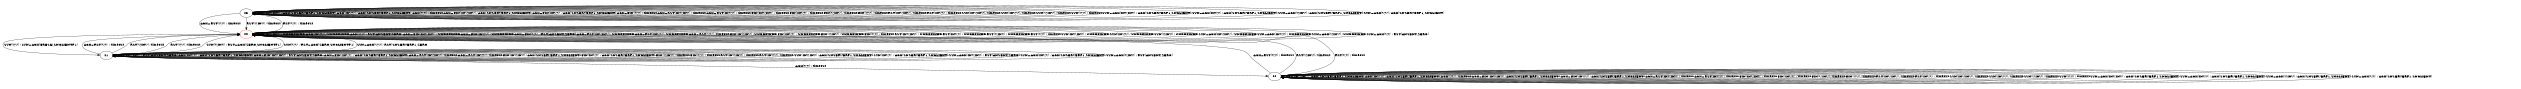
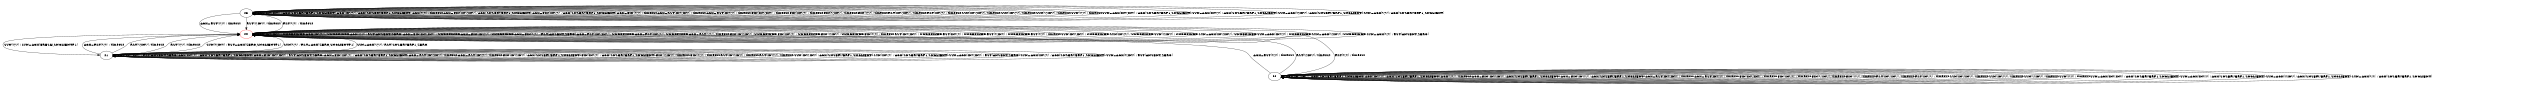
  digraph {
    n1 [color=red label=s0]
    n2 [label=s1]
    n3 [label=s2]
    n4 [label=s3]
    n1 -> n1 [label=<<table border="0" cellpadding="1" cellspacing="0"><tr><td>ACK(INV,INV)</td><td>/</td><td>UNDEFINED</td></tr></table>>]
    n1 -> n1 [label=<<table border="0" cellpadding="1" cellspacing="0"><tr><td>ACK(INV,V)</td><td>/</td><td>UNDEFINED</td></tr></table>>]
    n1 -> n1 [label=<<table border="0" cellpadding="1" cellspacing="0"><tr><td>ACK(V,V)</td><td>/</td><td>RST(ANSENT,ZERO)</td></tr></table>>]
    n1 -> n1 [label=<<table border="0" cellpadding="1" cellspacing="0"><tr><td>ACK+FIN(INV,INV)</td><td>/</td><td>UNDEFINED</td></tr></table>>]
    n1 -> n1 [label=<<table border="0" cellpadding="1" cellspacing="0"><tr><td>ACK+FIN(INV,V)</td><td>/</td><td>UNDEFINED</td></tr></table>>]
    n1 -> n1 [label=<<table border="0" cellpadding="1" cellspacing="0"><tr><td>ACK+FIN(V,V)</td><td>/</td><td>RST(ANSENT,ZERO)</td></tr></table>>]
    n1 -> n1 [label=<<table border="0" cellpadding="1" cellspacing="0"><tr><td>ACK+RST(INV,INV)</td><td>/</td><td>UNDEFINED</td></tr></table>>]
    n1 -> n1 [label=<<table border="0" cellpadding="1" cellspacing="0"><tr><td>ACK+RST(INV,V)</td><td>/</td><td>UNDEFINED</td></tr></table>>]
    n1 -> n1 [label=<<table border="0" cellpadding="1" cellspacing="0"><tr><td>ACK+RST(V,V)</td><td>/</td><td>timeout</td></tr></table>>]
    n1 -> n1 [label=<<table border="0" cellpadding="1" cellspacing="0"><tr><td>FIN(INV,INV)</td><td>/</td><td>UNDEFINED</td></tr></table>>]
    n1 -> n1 [label=<<table border="0" cellpadding="1" cellspacing="0"><tr><td>FIN(INV,V)</td><td>/</td><td>UNDEFINED</td></tr></table>>]
    n1 -> n1 [label=<<table border="0" cellpadding="1" cellspacing="0"><tr><td>FIN(V,INV)</td><td>/</td><td>UNDEFINED</td></tr></table>>]
    n1 -> n1 [label=<<table border="0" cellpadding="1" cellspacing="0"><tr><td>FIN(V,V)</td><td>/</td><td>timeout</td></tr></table>>]
    n1 -> n1 [label=<<table border="0" cellpadding="1" cellspacing="0"><tr><td>RST(INV,INV)</td><td>/</td><td>UNDEFINED</td></tr></table>>]
    n1 -> n1 [label=<<table border="0" cellpadding="1" cellspacing="0"><tr><td>RST(INV,V)</td><td>/</td><td>UNDEFINED</td></tr></table>>]
    n1 -> n1 [label=<<table border="0" cellpadding="1" cellspacing="0"><tr><td>RST(V,INV)</td><td>/</td><td>UNDEFINED</td></tr></table>>]
    n1 -> n1 [label=<<table border="0" cellpadding="1" cellspacing="0"><tr><td>RST(V,V)</td><td>/</td><td>timeout</td></tr></table>>]
    n1 -> n1 [label=<<table border="0" cellpadding="1" cellspacing="0"><tr><td>SYN(INV,INV)</td><td>/</td><td>UNDEFINED</td></tr></table>>]
    n1 -> n1 [label=<<table border="0" cellpadding="1" cellspacing="0"><tr><td>SYN(INV,V)</td><td>/</td><td>UNDEFINED</td></tr></table>>]
    n1 -> n1 [label=<<table border="0" cellpadding="1" cellspacing="0"><tr><td>SYN(V,INV)</td><td>/</td><td>UNDEFINED</td></tr></table>>]
    n1 -> n1 [label=<<table border="0" cellpadding="1" cellspacing="0"><tr><td>SYN+ACK(INV,INV)</td><td>/</td><td>UNDEFINED</td></tr></table>>]
    n1 -> n1 [label=<<table border="0" cellpadding="1" cellspacing="0"><tr><td>SYN+ACK(INV,V)</td><td>/</td><td>UNDEFINED</td></tr></table>>]
    n1 -> n1 [label=<<table border="0" cellpadding="1" cellspacing="0"><tr><td>SYN+ACK(V,INV)</td><td>/</td><td>UNDEFINED</td></tr></table>>]
    n1 -> n1 [label=<<table border="0" cellpadding="1" cellspacing="0"><tr><td>SYN+ACK(V,V)</td><td>/</td><td>RST(ANSENT,ZERO)</td></tr></table>>]
    n1 -> n2 [label=<<table border="0" cellpadding="1" cellspacing="0"><tr><td>SYN(V,V)</td><td>/</td><td>SYN+ACK(FRESH,SNCLIENTP1)</td></tr></table>>]
    n2 -> n1 [label=<<table border="0" cellpadding="1" cellspacing="0"><tr><td>ACK+RST(V,V)</td><td>/</td><td>timeout</td></tr></table>>]
    n2 -> n1 [label=<<table border="0" cellpadding="1" cellspacing="0"><tr><td>RST(V,INV)</td><td>/</td><td>timeout</td></tr></table>>]
    n2 -> n1 [label=<<table border="0" cellpadding="1" cellspacing="0"><tr><td>RST(V,V)</td><td>/</td><td>timeout</td></tr></table>>]
    n2 -> n1 [label=<<table border="0" cellpadding="1" cellspacing="0"><tr><td>SYN(V,INV)</td><td>/</td><td>RST+ACK(ZERO,SNCLIENTP1)</td></tr></table>>]
    n2 -> n1 [label=<<table border="0" cellpadding="1" cellspacing="0"><tr><td>SYN(V,V)</td><td>/</td><td>RST+ACK(ZERO,SNCLIENTP1)</td></tr></table>>]
    n2 -> n1 [label=<<table border="0" cellpadding="1" cellspacing="0"><tr><td>SYN+ACK(V,V)</td><td>/</td><td>RST(SNSERVERP1,ZERO)</td></tr></table>>]
    n2 -> n2 [label=<<table border="0" cellpadding="1" cellspacing="0"><tr><td>ACK(INV,INV)</td><td>/</td><td>RST(ANSENT,ZERO)</td></tr></table>>]
    n2 -> n2 [label=<<table border="0" cellpadding="1" cellspacing="0"><tr><td>ACK(INV,V)</td><td>/</td><td>ACK(SNSERVERP1,SNCLIENT)</td></tr></table>>]
    n2 -> n2 [label=<<table border="0" cellpadding="1" cellspacing="0"><tr><td>ACK+FIN(INV,INV)</td><td>/</td><td>RST(ANSENT,ZERO)</td></tr></table>>]
    n2 -> n2 [label=<<table border="0" cellpadding="1" cellspacing="0"><tr><td>ACK+FIN(INV,V)</td><td>/</td><td>ACK(SNSERVERP1,SNCLIENT)</td></tr></table>>]
    n2 -> n2 [label=<<table border="0" cellpadding="1" cellspacing="0"><tr><td>ACK+RST(INV,INV)</td><td>/</td><td>timeout</td></tr></table>>]
    n2 -> n2 [label=<<table border="0" cellpadding="1" cellspacing="0"><tr><td>ACK+RST(INV,V)</td><td>/</td><td>timeout</td></tr></table>>]
    n2 -> n2 [label=<<table border="0" cellpadding="1" cellspacing="0"><tr><td>FIN(INV,INV)</td><td>/</td><td>ACK(SNSERVERP1,SNCLIENT)</td></tr></table>>]
    n2 -> n2 [label=<<table border="0" cellpadding="1" cellspacing="0"><tr><td>FIN(INV,V)</td><td>/</td><td>ACK(SNSERVERP1,SNCLIENT)</td></tr></table>>]
    n2 -> n2 [label=<<table border="0" cellpadding="1" cellspacing="0"><tr><td>FIN(V,INV)</td><td>/</td><td>timeout</td></tr></table>>]
    n2 -> n2 [label=<<table border="0" cellpadding="1" cellspacing="0"><tr><td>FIN(V,V)</td><td>/</td><td>timeout</td></tr></table>>]
    n2 -> n2 [label=<<table border="0" cellpadding="1" cellspacing="0"><tr><td>RST(INV,INV)</td><td>/</td><td>timeout</td></tr></table>>]
    n2 -> n2 [label=<<table border="0" cellpadding="1" cellspacing="0"><tr><td>RST(INV,V)</td><td>/</td><td>timeout</td></tr></table>>]
    n2 -> n2 [label=<<table border="0" cellpadding="1" cellspacing="0"><tr><td>SYN(INV,INV)</td><td>/</td><td>ACK(SNSERVERP1,SNCLIENT)</td></tr></table>>]
    n2 -> n2 [label=<<table border="0" cellpadding="1" cellspacing="0"><tr><td>SYN(INV,V)</td><td>/</td><td>ACK(SNSERVERP1,SNCLIENT)</td></tr></table>>]
    n2 -> n2 [label=<<table border="0" cellpadding="1" cellspacing="0"><tr><td>SYN+ACK(INV,INV)</td><td>/</td><td>RST(ANSENT,ZERO)</td></tr></table>>]
    n2 -> n2 [label=<<table border="0" cellpadding="1" cellspacing="0"><tr><td>SYN+ACK(INV,V)</td><td>/</td><td>ACK(SNSERVERP1,SNCLIENT)</td></tr></table>>]
    n2 -> n2 [label=<<table border="0" cellpadding="1" cellspacing="0"><tr><td>SYN+ACK(V,INV)</td><td>/</td><td>RST(ANSENT,ZERO)</td></tr></table>>]
-   n2 -> n3 [label=<<table border="0" cellpadding="1" cellspacing="0"><tr><td>ACK(V,V)</td><td>/</td><td>timeout</td></tr></table>>]
    n3 -> n1 [label=<<table border="0" cellpadding="1" cellspacing="0"><tr><td>ACK+RST(V,V)</td><td>/</td><td>timeout</td></tr></table>>]
    n3 -> n1 [label=<<table border="0" cellpadding="1" cellspacing="0"><tr><td>RST(V,INV)</td><td>/</td><td>timeout</td></tr></table>>]
    n3 -> n1 [label=<<table border="0" cellpadding="1" cellspacing="0"><tr><td>RST(V,V)</td><td>/</td><td>timeout</td></tr></table>>]
    n3 -> n3 [label=<<table border="0" cellpadding="1" cellspacing="0"><tr><td>ACK(INV,INV)</td><td>/</td><td>ACK(SNSERVERP1,SNCLIENT)</td></tr></table>>]
    n3 -> n3 [label=<<table border="0" cellpadding="1" cellspacing="0"><tr><td>ACK(INV,V)</td><td>/</td><td>ACK(SNSERVERP1,SNCLIENT)</td></tr></table>>]
    n3 -> n3 [label=<<table border="0" cellpadding="1" cellspacing="0"><tr><td>ACK(V,V)</td><td>/</td><td>timeout</td></tr></table>>]
    n3 -> n3 [label=<<table border="0" cellpadding="1" cellspacing="0"><tr><td>ACK+FIN(INV,INV)</td><td>/</td><td>ACK(SNSERVERP1,SNCLIENT)</td></tr></table>>]
    n3 -> n3 [label=<<table border="0" cellpadding="1" cellspacing="0"><tr><td>ACK+FIN(INV,V)</td><td>/</td><td>ACK(SNSERVERP1,SNCLIENT)</td></tr></table>>]
    n3 -> n3 [label=<<table border="0" cellpadding="1" cellspacing="0"><tr><td>ACK+RST(INV,INV)</td><td>/</td><td>timeout</td></tr></table>>]
    n3 -> n3 [label=<<table border="0" cellpadding="1" cellspacing="0"><tr><td>ACK+RST(INV,V)</td><td>/</td><td>timeout</td></tr></table>>]
    n3 -> n3 [label=<<table border="0" cellpadding="1" cellspacing="0"><tr><td>FIN(INV,INV)</td><td>/</td><td>timeout</td></tr></table>>]
    n3 -> n3 [label=<<table border="0" cellpadding="1" cellspacing="0"><tr><td>FIN(INV,V)</td><td>/</td><td>timeout</td></tr></table>>]
    n3 -> n3 [label=<<table border="0" cellpadding="1" cellspacing="0"><tr><td>FIN(V,INV)</td><td>/</td><td>timeout</td></tr></table>>]
    n3 -> n3 [label=<<table border="0" cellpadding="1" cellspacing="0"><tr><td>FIN(V,V)</td><td>/</td><td>timeout</td></tr></table>>]
    n3 -> n3 [label=<<table border="0" cellpadding="1" cellspacing="0"><tr><td>RST(INV,INV)</td><td>/</td><td>timeout</td></tr></table>>]
    n3 -> n3 [label=<<table border="0" cellpadding="1" cellspacing="0"><tr><td>RST(INV,V)</td><td>/</td><td>timeout</td></tr></table>>]
    n3 -> n3 [label=<<table border="0" cellpadding="1" cellspacing="0"><tr><td>SYN(INV,INV)</td><td>/</td><td>timeout</td></tr></table>>]
    n3 -> n3 [label=<<table border="0" cellpadding="1" cellspacing="0"><tr><td>SYN(INV,V)</td><td>/</td><td>timeout</td></tr></table>>]
    n3 -> n3 [label=<<table border="0" cellpadding="1" cellspacing="0"><tr><td>SYN(V,INV)</td><td>/</td><td>timeout</td></tr></table>>]
    n3 -> n3 [label=<<table border="0" cellpadding="1" cellspacing="0"><tr><td>SYN(V,V)</td><td>/</td><td>timeout</td></tr></table>>]
    n3 -> n3 [label=<<table border="0" cellpadding="1" cellspacing="0"><tr><td>SYN+ACK(INV,INV)</td><td>/</td><td>ACK(SNSERVERP1,SNCLIENT)</td></tr></table>>]
    n3 -> n3 [label=<<table border="0" cellpadding="1" cellspacing="0"><tr><td>SYN+ACK(INV,V)</td><td>/</td><td>ACK(SNSERVERP1,SNCLIENT)</td></tr></table>>]
    n3 -> n3 [label=<<table border="0" cellpadding="1" cellspacing="0"><tr><td>SYN+ACK(V,INV)</td><td>/</td><td>ACK(SNSERVERP1,SNCLIENT)</td></tr></table>>]
    n3 -> n3 [label=<<table border="0" cellpadding="1" cellspacing="0"><tr><td>SYN+ACK(V,V)</td><td>/</td><td>ACK(SNSERVERP1,SNCLIENT)</td></tr></table>>]
    n4 -> n1 [label=<<table border="0" cellpadding="1" cellspacing="0"><tr><td>ACK+RST(V,V)</td><td>/</td><td>timeout</td></tr></table>>]
    n4 -> n1 [label=<<table border="0" cellpadding="1" cellspacing="0"><tr><td>RST(V,INV)</td><td>/</td><td>timeout</td></tr></table>>]
    n4 -> n1 [label=<<table border="0" cellpadding="1" cellspacing="0"><tr><td>RST(V,V)</td><td>/</td><td>timeout</td></tr></table>>]
    n4 -> n4 [label=<<table border="0" cellpadding="1" cellspacing="0"><tr><td>ACK(INV,INV)</td><td>/</td><td>ACK(SNSERVERP1,SNCLIENT)</td></tr></table>>]
    n4 -> n4 [label=<<table border="0" cellpadding="1" cellspacing="0"><tr><td>ACK(INV,V)</td><td>/</td><td>ACK(SNSERVERP1,SNCLIENT)</td></tr></table>>]
    n4 -> n4 [label=<<table border="0" cellpadding="1" cellspacing="0"><tr><td>ACK(V,V)</td><td>/</td><td>timeout</td></tr></table>>]
    n4 -> n4 [label=<<table border="0" cellpadding="1" cellspacing="0"><tr><td>ACK+FIN(INV,INV)</td><td>/</td><td>ACK(SNSERVERP1,SNCLIENT)</td></tr></table>>]
    n4 -> n4 [label=<<table border="0" cellpadding="1" cellspacing="0"><tr><td>ACK+FIN(INV,V)</td><td>/</td><td>ACK(SNSERVERP1,SNCLIENT)</td></tr></table>>]
    n4 -> n4 [label=<<table border="0" cellpadding="1" cellspacing="0"><tr><td>ACK+FIN(V,V)</td><td>/</td><td>timeout</td></tr></table>>]
    n4 -> n4 [label=<<table border="0" cellpadding="1" cellspacing="0"><tr><td>ACK+RST(INV,INV)</td><td>/</td><td>timeout</td></tr></table>>]
    n4 -> n4 [label=<<table border="0" cellpadding="1" cellspacing="0"><tr><td>ACK+RST(INV,V)</td><td>/</td><td>timeout</td></tr></table>>]
    n4 -> n4 [label=<<table border="0" cellpadding="1" cellspacing="0"><tr><td>FIN(INV,INV)</td><td>/</td><td>timeout</td></tr></table>>]
    n4 -> n4 [label=<<table border="0" cellpadding="1" cellspacing="0"><tr><td>FIN(INV,V)</td><td>/</td><td>timeout</td></tr></table>>]
    n4 -> n4 [label=<<table border="0" cellpadding="1" cellspacing="0"><tr><td>FIN(V,INV)</td><td>/</td><td>timeout</td></tr></table>>]
    n4 -> n4 [label=<<table border="0" cellpadding="1" cellspacing="0"><tr><td>FIN(V,V)</td><td>/</td><td>timeout</td></tr></table>>]
    n4 -> n4 [label=<<table border="0" cellpadding="1" cellspacing="0"><tr><td>RST(INV,INV)</td><td>/</td><td>timeout</td></tr></table>>]
    n4 -> n4 [label=<<table border="0" cellpadding="1" cellspacing="0"><tr><td>RST(INV,V)</td><td>/</td><td>timeout</td></tr></table>>]
    n4 -> n4 [label=<<table border="0" cellpadding="1" cellspacing="0"><tr><td>SYN(INV,INV)</td><td>/</td><td>timeout</td></tr></table>>]
    n4 -> n4 [label=<<table border="0" cellpadding="1" cellspacing="0"><tr><td>SYN(INV,V)</td><td>/</td><td>timeout</td></tr></table>>]
    n4 -> n4 [label=<<table border="0" cellpadding="1" cellspacing="0"><tr><td>SYN(V,INV)</td><td>/</td><td>timeout</td></tr></table>>]
    n4 -> n4 [label=<<table border="0" cellpadding="1" cellspacing="0"><tr><td>SYN(V,V)</td><td>/</td><td>timeout</td></tr></table>>]
    n4 -> n4 [label=<<table border="0" cellpadding="1" cellspacing="0"><tr><td>SYN+ACK(INV,INV)</td><td>/</td><td>ACK(SNSERVERP1,SNCLIENT)</td></tr></table>>]
    n4 -> n4 [label=<<table border="0" cellpadding="1" cellspacing="0"><tr><td>SYN+ACK(INV,V)</td><td>/</td><td>ACK(SNSERVERP1,SNCLIENT)</td></tr></table>>]
    n4 -> n4 [label=<<table border="0" cellpadding="1" cellspacing="0"><tr><td>SYN+ACK(V,INV)</td><td>/</td><td>ACK(SNSERVERP1,SNCLIENT)</td></tr></table>>]
    n4 -> n4 [label=<<table border="0" cellpadding="1" cellspacing="0"><tr><td>SYN+ACK(V,V)</td><td>/</td><td>ACK(SNSERVERP1,SNCLIENT)</td></tr></table>>]
  }
